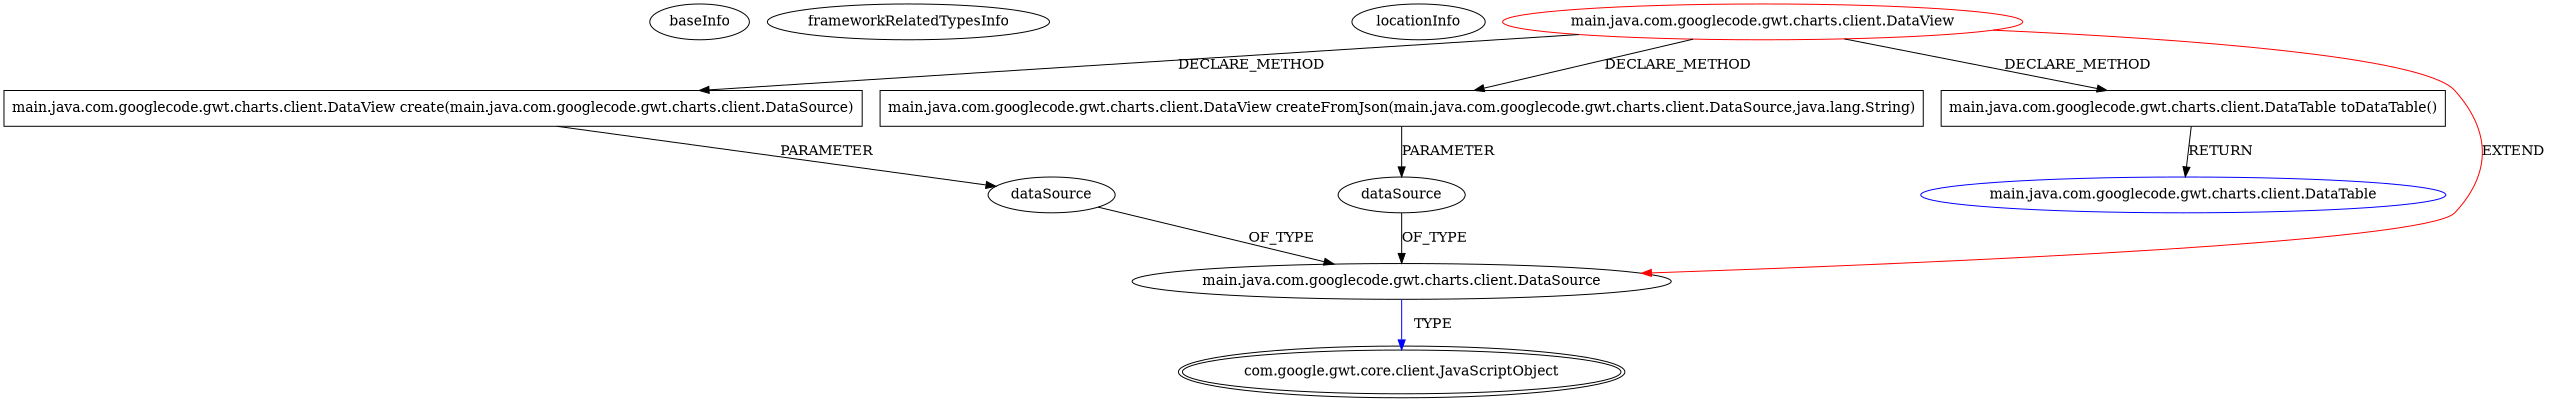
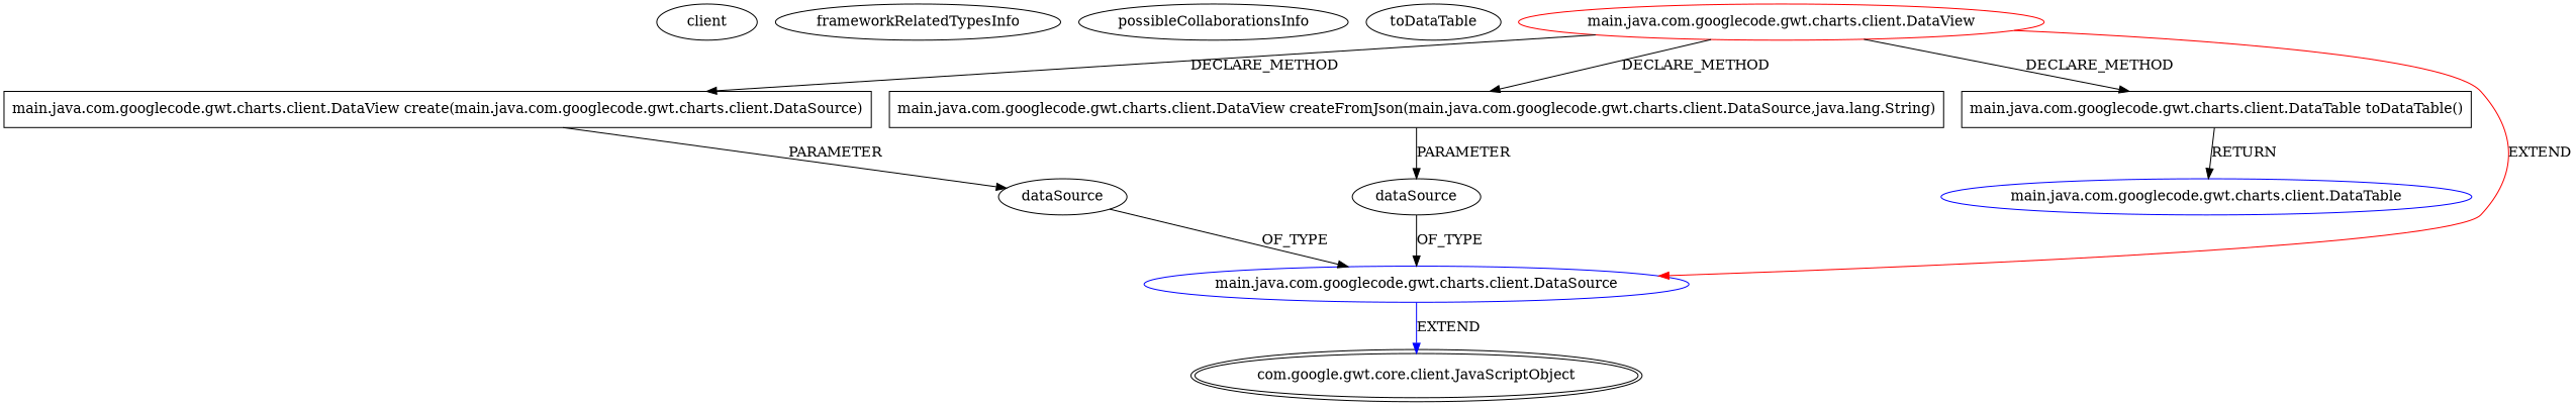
  digraph {
    node [isFrameworkType=false]
-   baseInfo [category=extension_graph graphId=3225 isAnonymous=false possibleRelation=true isFrameworkType=""]
+   baseInfo [category=extension_graph graphId=3225 isAnonymous=false possibleRelation=true label=client isFrameworkType=""]
    frameworkRelatedTypesInfo [0="com.google.gwt.core.client.JavaScriptObject" isFrameworkType=""]
-   locationInfo [contextSignature=DataView filePath="/jnorthrup-gwt-charts/gwt-charts-master/gwt-charts/src/main/java/com/googlecode/gwt/charts/client/DataView.java" graphId=3225 projectName="jnorthrup-gwt-charts" isFrameworkType=""]
+   possibleCollaborationsInfo [0="3225~CLIENT_METHOD_DECLARATION-PARAMETER_DECLARATION-CLIENT_METHOD_DECLARATION-PARAMETER_DECLARATION-~com.google.gwt.core.client.JavaScriptObject ~com.google.gwt.core.client.JavaScriptObject ~false~false" 1="3225~CLIENT_METHOD_DECLARATION-RETURN_TYPE-~com.google.gwt.core.client.JavaScriptObject ~com.google.gwt.core.client.JavaScriptObject ~false~false" isFrameworkType=""]
+   locationInfo [contextSignature=DataView filePath="/jnorthrup-gwt-charts/gwt-charts-master/gwt-charts/src/main/java/com/googlecode/gwt/charts/client/DataView.java" graphId=3225 projectName="jnorthrup-gwt-charts" label=toDataTable isFrameworkType=""]
    n5 [color=red label="main.java.com.googlecode.gwt.charts.client.DataView" vertexType=ROOT_CLIENT_CLASS_DECLARATION]
    n6 [label="main.java.com.googlecode.gwt.charts.client.DataView create(main.java.com.googlecode.gwt.charts.client.DataSource)" shape=box vertexType=CLIENT_METHOD_DECLARATION]
    n7 [label="main.java.com.googlecode.gwt.charts.client.DataView createFromJson(main.java.com.googlecode.gwt.charts.client.DataSource,java.lang.String)" shape=box vertexType=CLIENT_METHOD_DECLARATION]
    n8 [label="main.java.com.googlecode.gwt.charts.client.DataTable toDataTable()" shape=box vertexType=CLIENT_METHOD_DECLARATION]
-   n9 [color=black label="main.java.com.googlecode.gwt.charts.client.DataSource" vertexType=REFERENCE_CLIENT_CLASS_DECLARATION]
+   n9 [color=blue label="main.java.com.googlecode.gwt.charts.client.DataSource" vertexType=REFERENCE_CLIENT_CLASS_DECLARATION]
    n10 [isFrameworkType=true label="com.google.gwt.core.client.JavaScriptObject" peripheries=2 vertexType=FRAMEWORK_CLASS_TYPE]
    n11 [label=dataSource vertexType=PARAMETER_DECLARATION]
    n12 [label=dataSource vertexType=PARAMETER_DECLARATION]
    n13 [color=blue label="main.java.com.googlecode.gwt.charts.client.DataTable" vertexType=REFERENCE_CLIENT_CLASS_DECLARATION]
    n5 -> n6 [label=DECLARE_METHOD]
    n5 -> n7 [label=DECLARE_METHOD]
    n5 -> n8 [label=DECLARE_METHOD]
    n5 -> n9 [color=red label=EXTEND]
    n6 -> n11 [label=PARAMETER]
    n7 -> n12 [label=PARAMETER]
    n8 -> n13 [label=RETURN]
-   n9 -> n10 [color=blue label=TYPE]
+   n9 -> n10 [color=blue label=EXTEND]
    n11 -> n9 [label=OF_TYPE]
    n12 -> n9 [label=OF_TYPE]
  }
